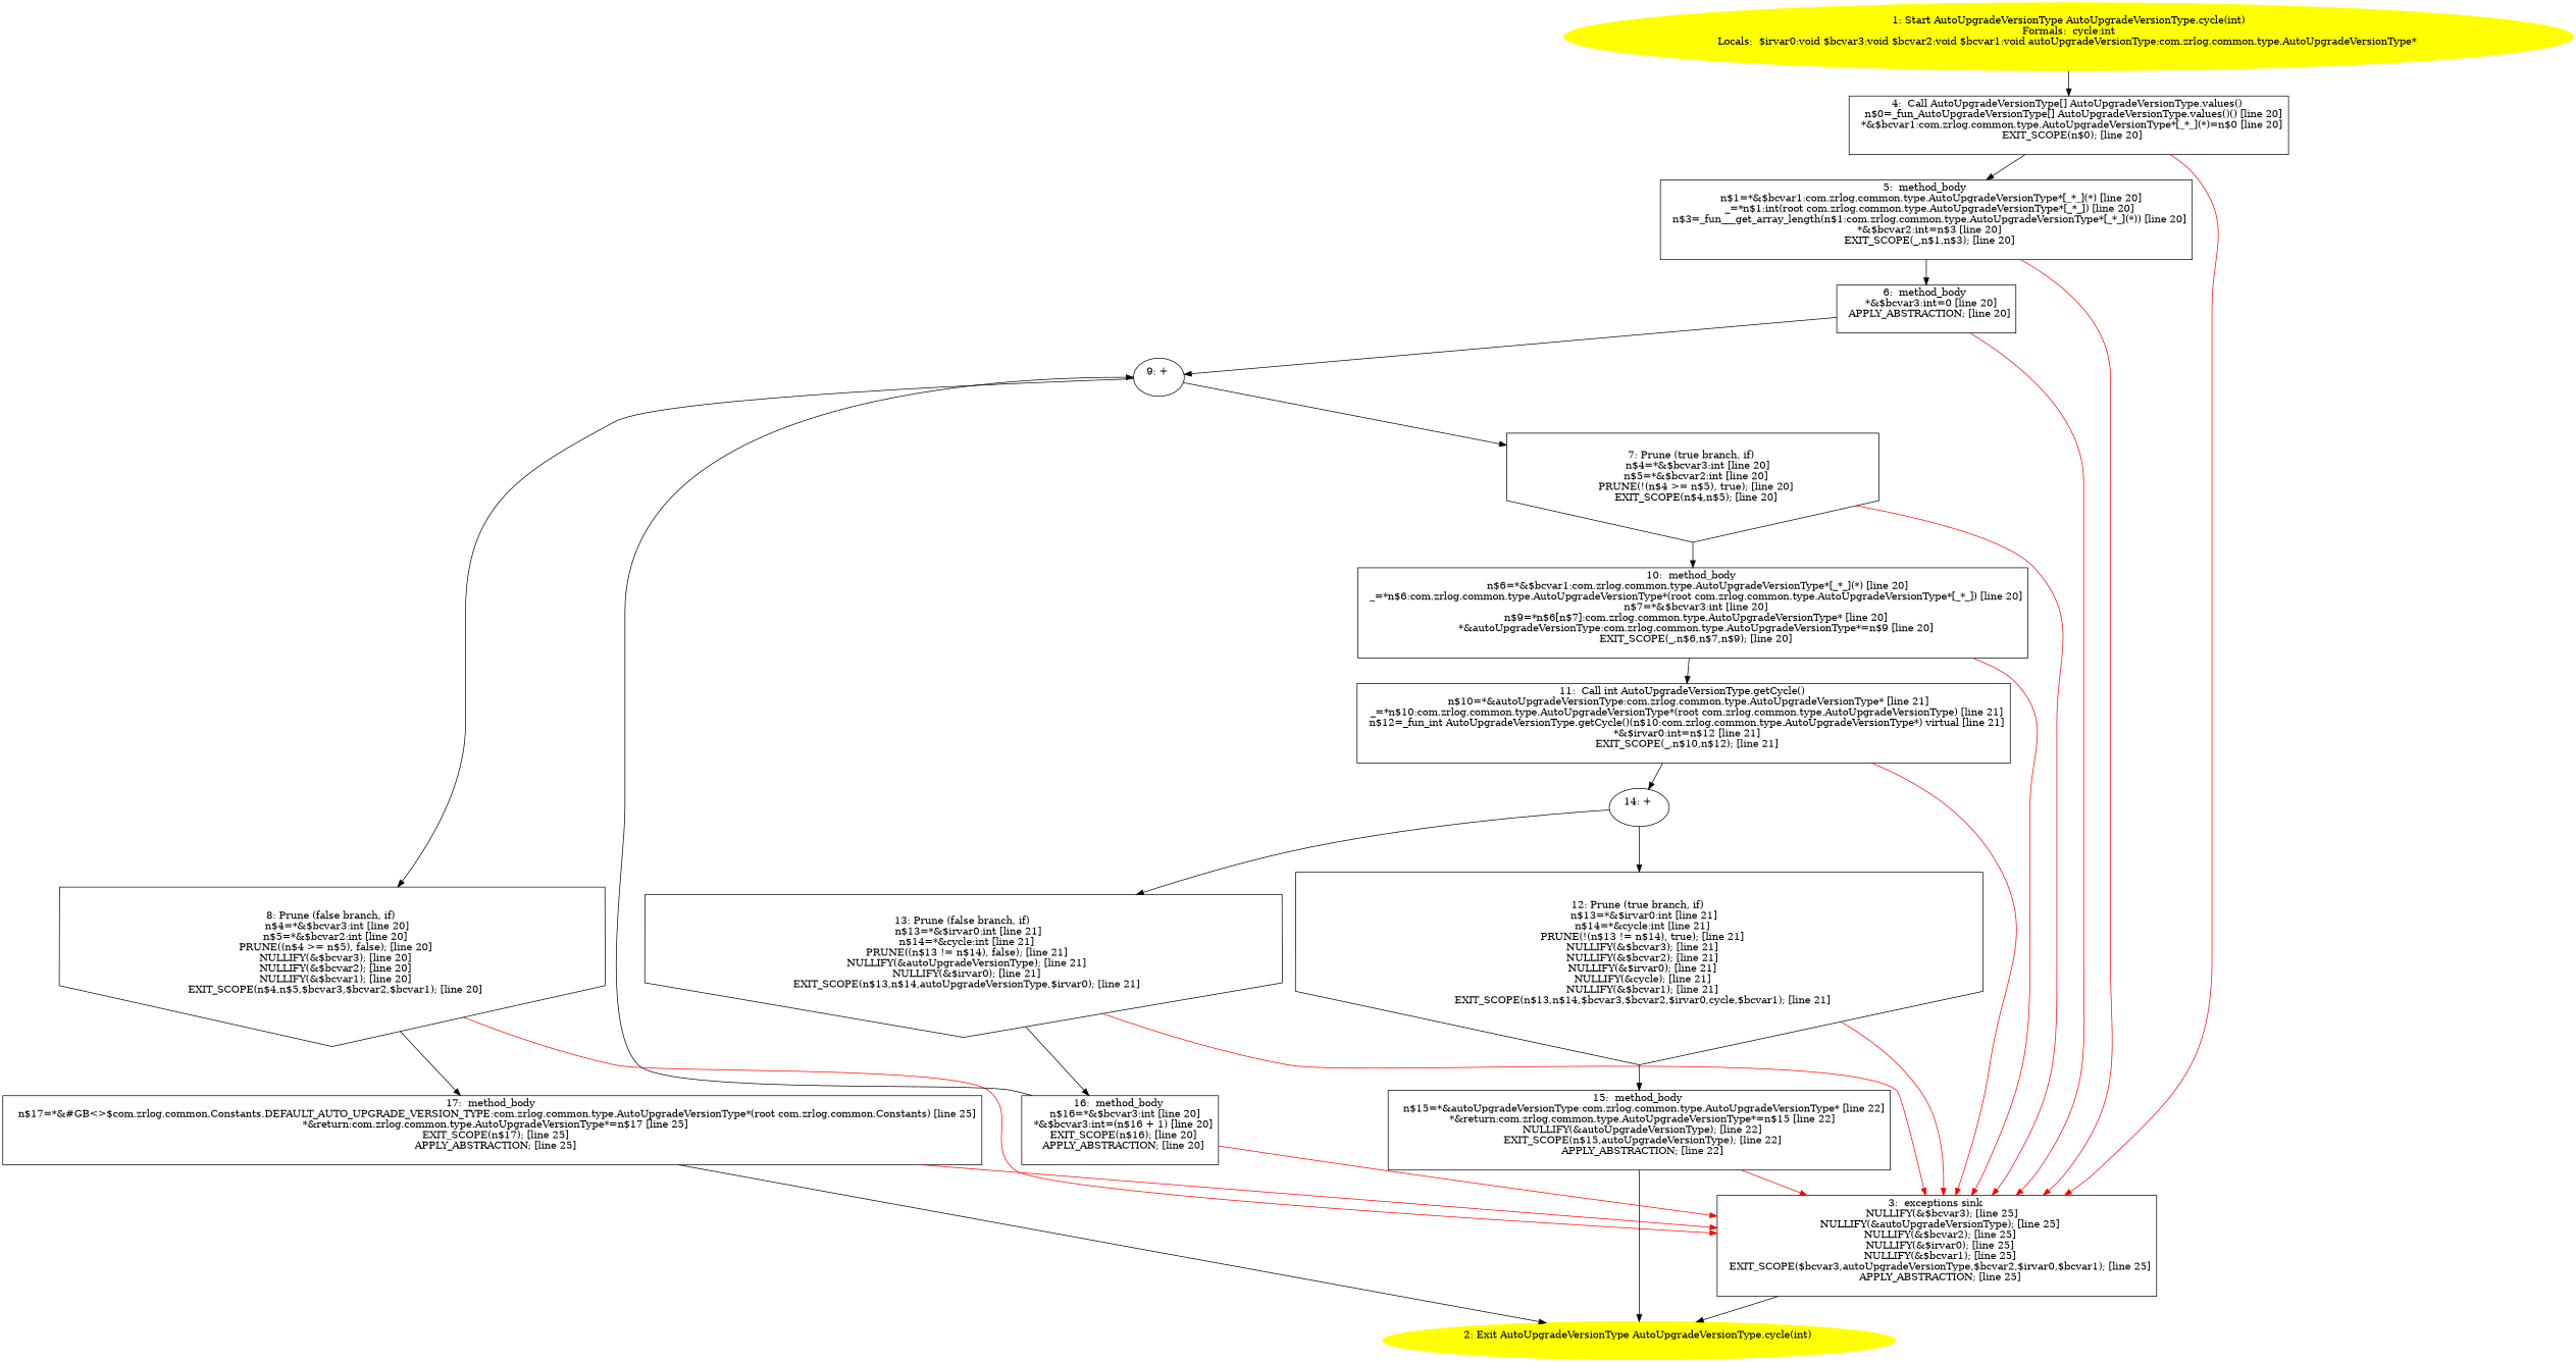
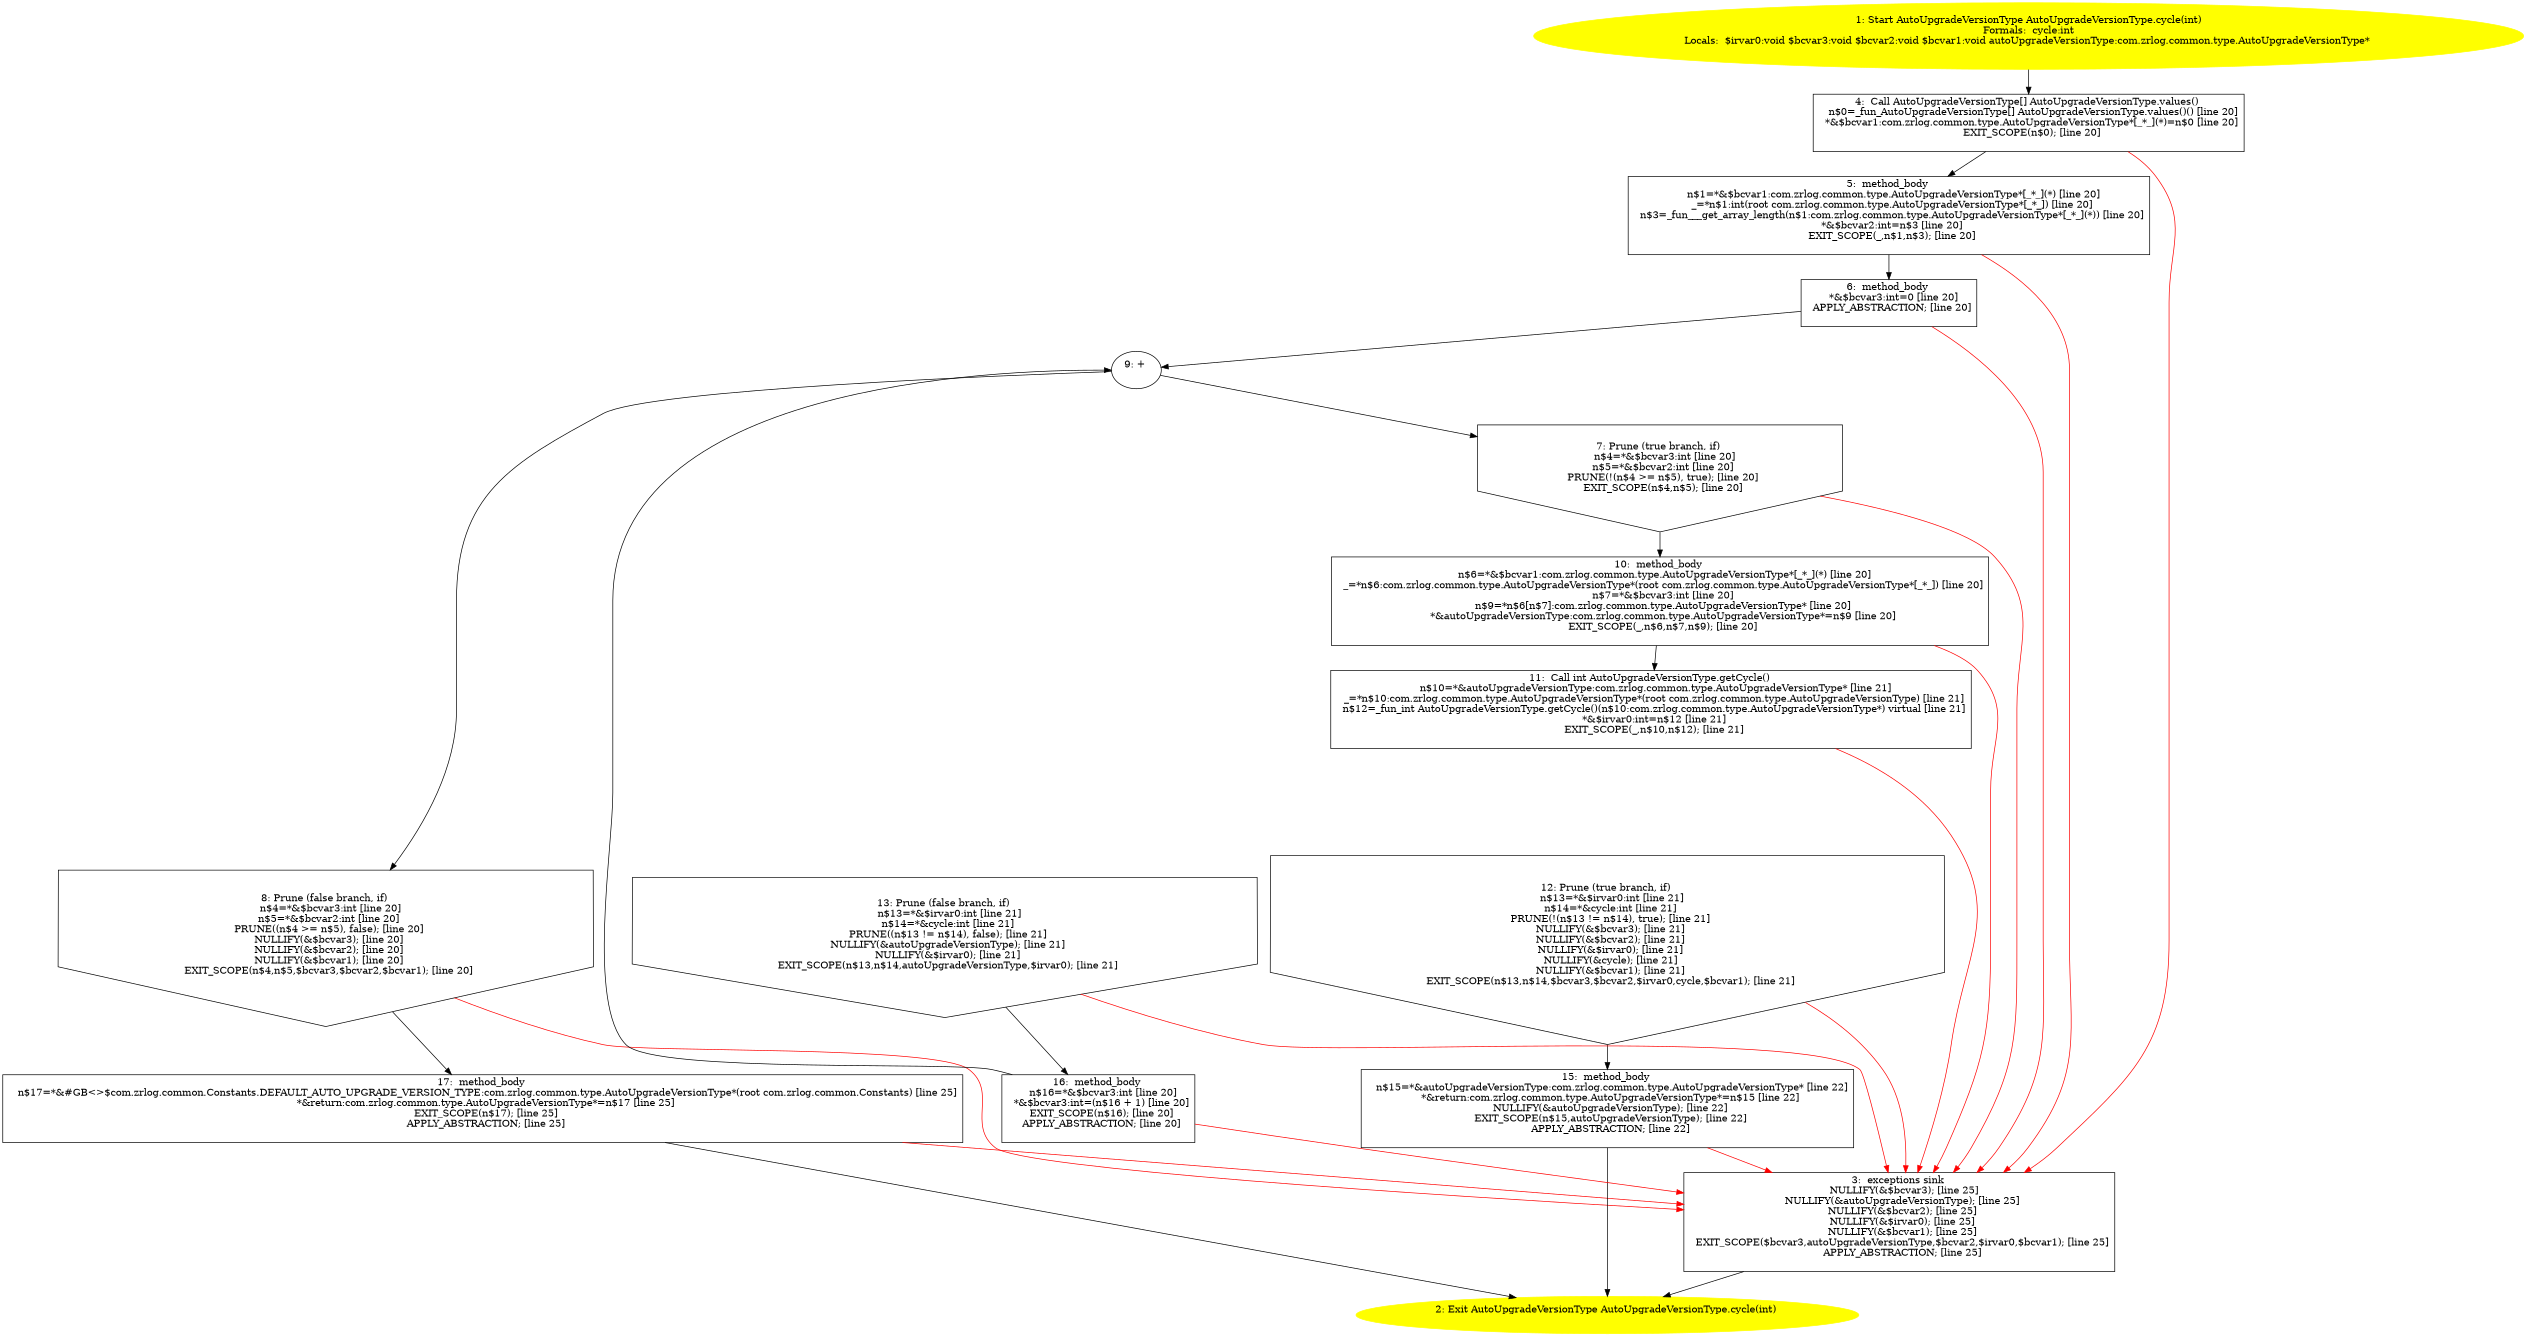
  digraph {
    node [shape=box]
    n1 [color=yellow label="1: Start AutoUpgradeVersionType AutoUpgradeVersionType.cycle(int)\nFormals:  cycle:int\nLocals:  $irvar0:void $bcvar3:void $bcvar2:void $bcvar1:void autoUpgradeVersionType:com.zrlog.common.type.AutoUpgradeVersionType* \n  " style=filled shape=""]
    n2 [label="4:  Call AutoUpgradeVersionType[] AutoUpgradeVersionType.values() \n   n$0=_fun_AutoUpgradeVersionType[] AutoUpgradeVersionType.values()() [line 20]\n  *&$bcvar1:com.zrlog.common.type.AutoUpgradeVersionType*[_*_](*)=n$0 [line 20]\n  EXIT_SCOPE(n$0); [line 20]\n "]
    n3 [label="3:  exceptions sink \n   NULLIFY(&$bcvar3); [line 25]\n  NULLIFY(&autoUpgradeVersionType); [line 25]\n  NULLIFY(&$bcvar2); [line 25]\n  NULLIFY(&$irvar0); [line 25]\n  NULLIFY(&$bcvar1); [line 25]\n  EXIT_SCOPE($bcvar3,autoUpgradeVersionType,$bcvar2,$irvar0,$bcvar1); [line 25]\n  APPLY_ABSTRACTION; [line 25]\n "]
    n4 [label="5:  method_body \n   n$1=*&$bcvar1:com.zrlog.common.type.AutoUpgradeVersionType*[_*_](*) [line 20]\n  _=*n$1:int(root com.zrlog.common.type.AutoUpgradeVersionType*[_*_]) [line 20]\n  n$3=_fun___get_array_length(n$1:com.zrlog.common.type.AutoUpgradeVersionType*[_*_](*)) [line 20]\n  *&$bcvar2:int=n$3 [line 20]\n  EXIT_SCOPE(_,n$1,n$3); [line 20]\n "]
    n5 [color=yellow label="2: Exit AutoUpgradeVersionType AutoUpgradeVersionType.cycle(int) \n  " style=filled shape=""]
    n6 [label="6:  method_body \n   *&$bcvar3:int=0 [line 20]\n  APPLY_ABSTRACTION; [line 20]\n "]
    n7 [label="9: + \n  " shape=""]
    n8 [label="7: Prune (true branch, if) \n   n$4=*&$bcvar3:int [line 20]\n  n$5=*&$bcvar2:int [line 20]\n  PRUNE(!(n$4 >= n$5), true); [line 20]\n  EXIT_SCOPE(n$4,n$5); [line 20]\n " shape=invhouse]
    n9 [label="8: Prune (false branch, if) \n   n$4=*&$bcvar3:int [line 20]\n  n$5=*&$bcvar2:int [line 20]\n  PRUNE((n$4 >= n$5), false); [line 20]\n  NULLIFY(&$bcvar3); [line 20]\n  NULLIFY(&$bcvar2); [line 20]\n  NULLIFY(&$bcvar1); [line 20]\n  EXIT_SCOPE(n$4,n$5,$bcvar3,$bcvar2,$bcvar1); [line 20]\n " shape=invhouse]
    n10 [label="10:  method_body \n   n$6=*&$bcvar1:com.zrlog.common.type.AutoUpgradeVersionType*[_*_](*) [line 20]\n  _=*n$6:com.zrlog.common.type.AutoUpgradeVersionType*(root com.zrlog.common.type.AutoUpgradeVersionType*[_*_]) [line 20]\n  n$7=*&$bcvar3:int [line 20]\n  n$9=*n$6[n$7]:com.zrlog.common.type.AutoUpgradeVersionType* [line 20]\n  *&autoUpgradeVersionType:com.zrlog.common.type.AutoUpgradeVersionType*=n$9 [line 20]\n  EXIT_SCOPE(_,n$6,n$7,n$9); [line 20]\n "]
    n11 [label="11:  Call int AutoUpgradeVersionType.getCycle() \n   n$10=*&autoUpgradeVersionType:com.zrlog.common.type.AutoUpgradeVersionType* [line 21]\n  _=*n$10:com.zrlog.common.type.AutoUpgradeVersionType*(root com.zrlog.common.type.AutoUpgradeVersionType) [line 21]\n  n$12=_fun_int AutoUpgradeVersionType.getCycle()(n$10:com.zrlog.common.type.AutoUpgradeVersionType*) virtual [line 21]\n  *&$irvar0:int=n$12 [line 21]\n  EXIT_SCOPE(_,n$10,n$12); [line 21]\n "]
    n12 [label="17:  method_body \n   n$17=*&#GB<>$com.zrlog.common.Constants.DEFAULT_AUTO_UPGRADE_VERSION_TYPE:com.zrlog.common.type.AutoUpgradeVersionType*(root com.zrlog.common.Constants) [line 25]\n  *&return:com.zrlog.common.type.AutoUpgradeVersionType*=n$17 [line 25]\n  EXIT_SCOPE(n$17); [line 25]\n  APPLY_ABSTRACTION; [line 25]\n "]
-   n13 [label="14: + \n  " shape=""]
    n14 [label="12: Prune (true branch, if) \n   n$13=*&$irvar0:int [line 21]\n  n$14=*&cycle:int [line 21]\n  PRUNE(!(n$13 != n$14), true); [line 21]\n  NULLIFY(&$bcvar3); [line 21]\n  NULLIFY(&$bcvar2); [line 21]\n  NULLIFY(&$irvar0); [line 21]\n  NULLIFY(&cycle); [line 21]\n  NULLIFY(&$bcvar1); [line 21]\n  EXIT_SCOPE(n$13,n$14,$bcvar3,$bcvar2,$irvar0,cycle,$bcvar1); [line 21]\n " shape=invhouse]
    n15 [label="13: Prune (false branch, if) \n   n$13=*&$irvar0:int [line 21]\n  n$14=*&cycle:int [line 21]\n  PRUNE((n$13 != n$14), false); [line 21]\n  NULLIFY(&autoUpgradeVersionType); [line 21]\n  NULLIFY(&$irvar0); [line 21]\n  EXIT_SCOPE(n$13,n$14,autoUpgradeVersionType,$irvar0); [line 21]\n " shape=invhouse]
    n16 [label="15:  method_body \n   n$15=*&autoUpgradeVersionType:com.zrlog.common.type.AutoUpgradeVersionType* [line 22]\n  *&return:com.zrlog.common.type.AutoUpgradeVersionType*=n$15 [line 22]\n  NULLIFY(&autoUpgradeVersionType); [line 22]\n  EXIT_SCOPE(n$15,autoUpgradeVersionType); [line 22]\n  APPLY_ABSTRACTION; [line 22]\n "]
    n17 [label="16:  method_body \n   n$16=*&$bcvar3:int [line 20]\n  *&$bcvar3:int=(n$16 + 1) [line 20]\n  EXIT_SCOPE(n$16); [line 20]\n  APPLY_ABSTRACTION; [line 20]\n "]
    n1 -> n2
    n2 -> n3 [color=red]
    n2 -> n4
    n3 -> n5
    n4 -> n3 [color=red]
    n4 -> n6
    n6 -> n3 [color=red]
    n6 -> n7
    n7 -> n8
    n7 -> n9
    n8 -> n3 [color=red]
    n8 -> n10
    n9 -> n3 [color=red]
    n9 -> n12
    n10 -> n3 [color=red]
    n10 -> n11
    n11 -> n3 [color=red]
-   n11 -> n13
    n12 -> n3 [color=red]
    n12 -> n5
-   n13 -> n14
-   n13 -> n15
    n14 -> n3 [color=red]
    n14 -> n16
    n15 -> n3 [color=red]
    n15 -> n17
    n16 -> n3 [color=red]
    n16 -> n5
    n17 -> n3 [color=red]
    n17 -> n7
  }
